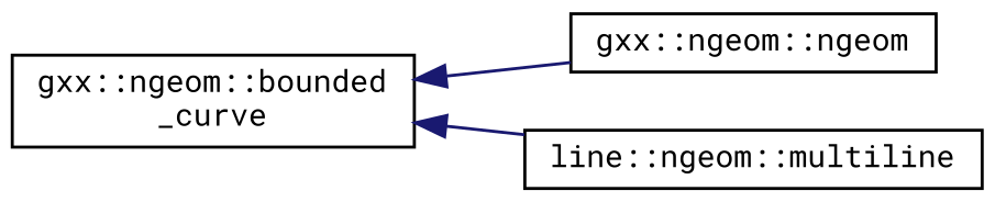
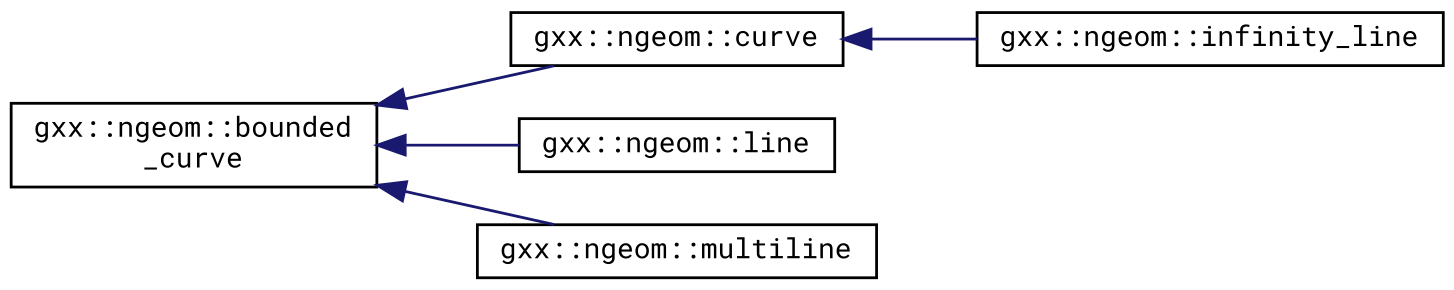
  digraph {
    fontname="Roboto Mono"
    rankdir=LR
    node [color=black fillcolor=white fontname="Roboto Mono" fontsize=10 shape=record style=filled]
    edge [color=midnightblue dir=back fontname="Roboto Mono" fontsize=10 labelfontname=Helvetica labelfontsize=10 style=solid]
-   n1 [height=0.2 label="gxx::ngeom::ngeom" width=0.4]
+   n1 [height=0.2 label="gxx::ngeom::curve" width=0.4]
+   n2 [height=0.2 label="gxx::ngeom::infinity_line" width=0.4]
    n3 [height=0.2 label="gxx::ngeom::bounded\l_curve" width=0.4]
-   n5 [height=0.2 label="line::ngeom::multiline" width=0.4]
+   n4 [height=0.2 label="gxx::ngeom::line" width=0.4]
+   n5 [height=0.2 label="gxx::ngeom::multiline" width=0.4]
+   n1 -> n2
    n3 -> n1
+   n3 -> n4
    n3 -> n5
  }
